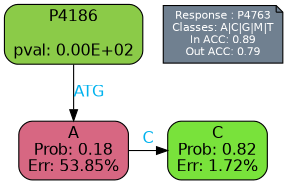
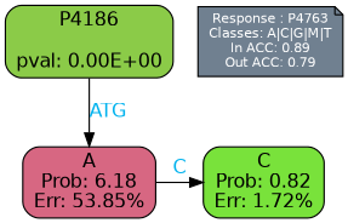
  digraph {
    ranksep=equally
    splines=polylines
    node [color=black fontname=helvetica shape=box style="filled, rounded"]
    edge [fontcolor=deepskyblue2 fontname=helvetica]
-   n1 [fillcolor="#d76782" label="A\nProb: 0.18\nErr: 53.85%"]
+   n1 [fillcolor="#d76782" label="A\nProb: 6.18\nErr: 53.85%"]
    n2 [fillcolor="#79e23b" label="C\nProb: 0.82\nErr: 1.72%"]
    n3 [align=left fillcolor=slategray fontcolor=white fontsize=10 label="Response : P4763\nClasses: A|C|G|M|T\nIn ACC: 0.89\nOut ACC: 0.79\n" shape=note style=filled]
-   n4 [fillcolor="#8bcb48" label="P4186\n\npval: 0.00E+02"]
+   n4 [fillcolor="#8bcb48" label="P4186\n\npval: 0.00E+00"]
    subgraph sub_1 {
      rank=same
      n1
      n2
    }
    subgraph sub_2 {
      rank=same
      n3
      n4
    }
    n1 -> n2 [label=C]
    n4 -> n1 [label=ATG]
  }
